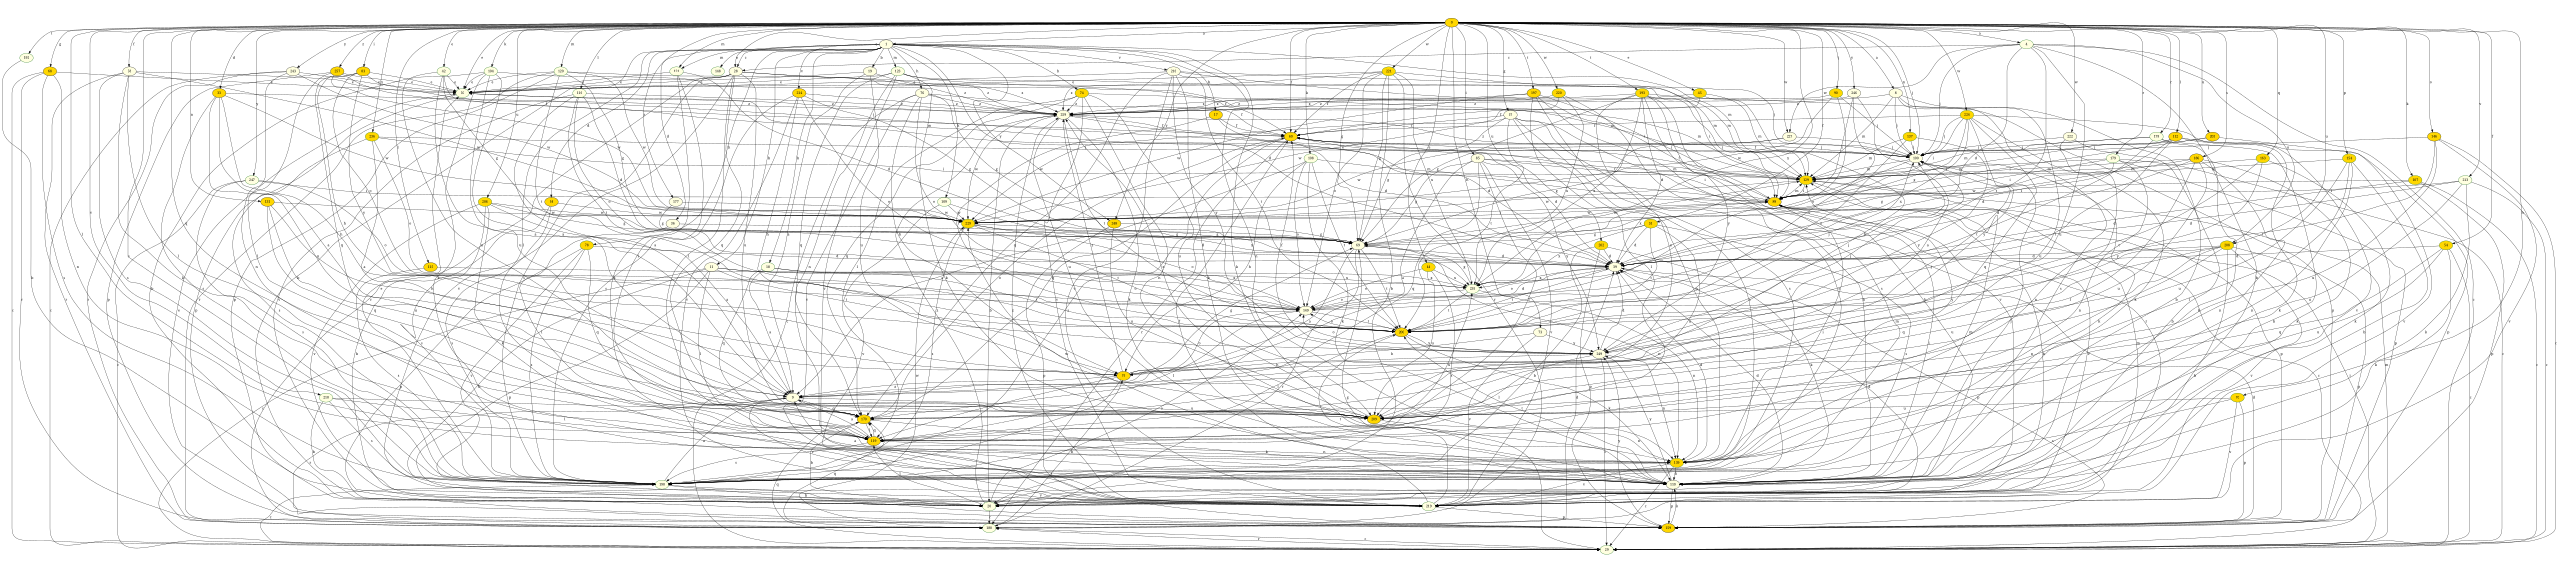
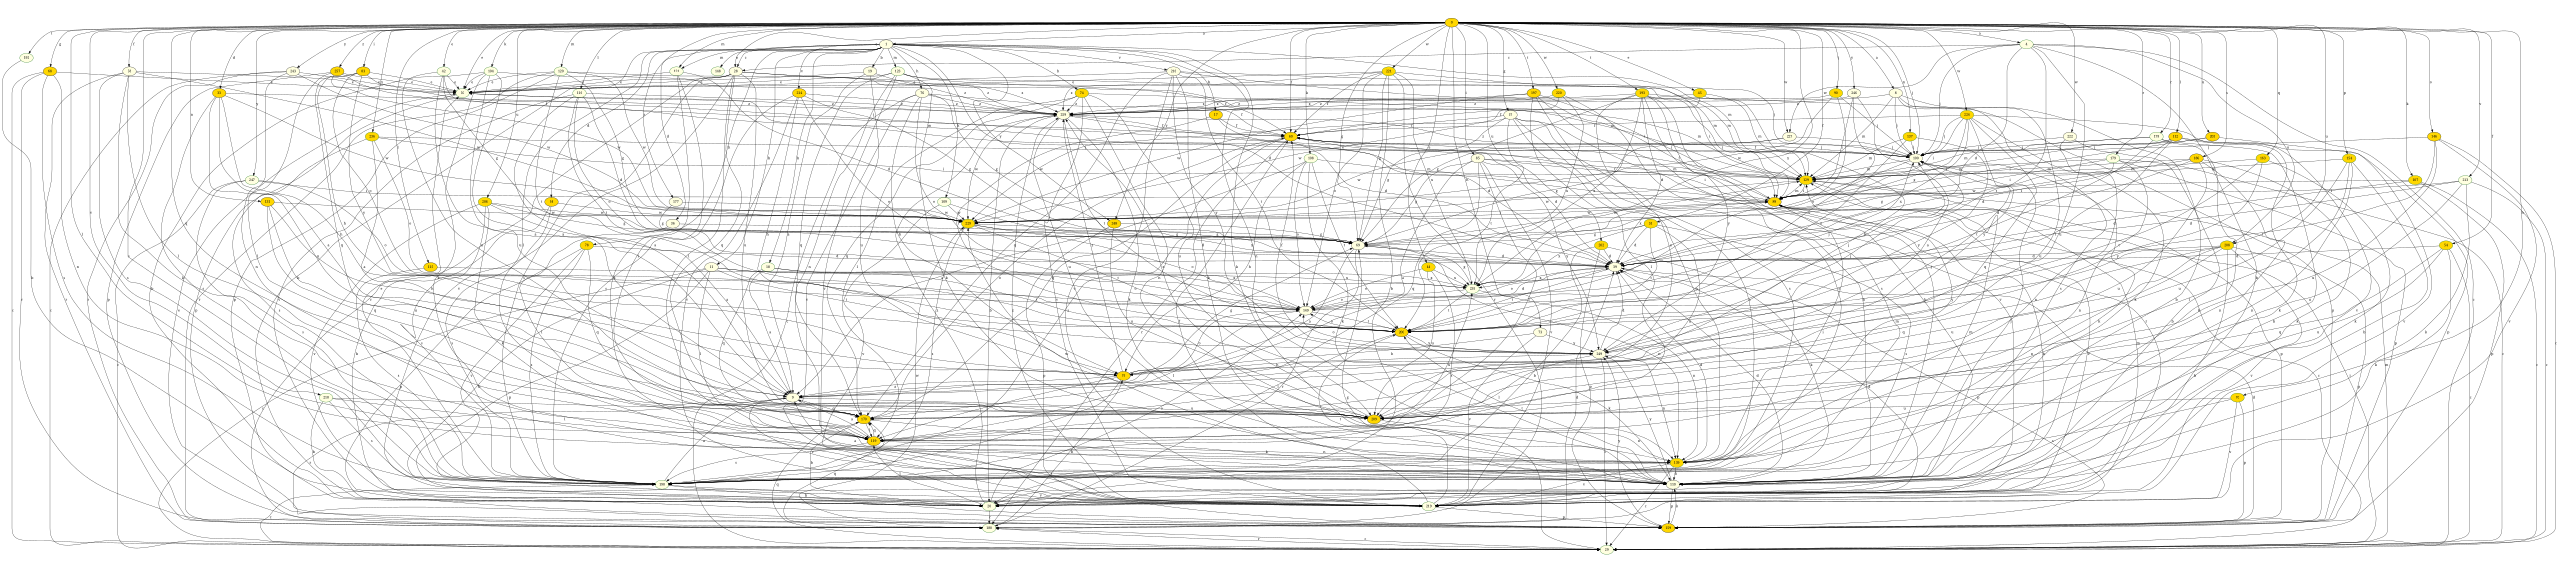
  strict digraph {
    fontname="Noto Serif"
    node [color=black fillcolor=lightyellow fontname="Noto Serif" style=filled]
    edge [fontname="Noto Serif"]
    0 [fillcolor=gold]
    1
    4 [color=darkgreen]
    8
    28
    33 [fillcolor=gold]
    42 [color=darkgreen]
    44 [color=darkgreen fillcolor=gold]
    45 [color=darkgreen fillcolor=gold]
    50 [color=darkgreen]
    51 [color=darkgreen fillcolor=gold]
    54 [color=darkgreen fillcolor=gold]
    58
    60 [fillcolor=gold]
    67
    68 [fillcolor=gold]
    69
    70 [color=darkgreen fillcolor=gold]
    73
    83 [fillcolor=gold]
    85
    90 [color=darkgreen fillcolor=gold]
    100
    104 [color=darkgreen]
    107 [color=darkgreen fillcolor=gold]
    108 [color=darkgreen]
    112 [fillcolor=gold]
    115 [fillcolor=gold]
    116 [color=darkgreen]
    119 [fillcolor=gold]
    120 [color=darkgreen]
    121 [color=darkgreen]
    131 [fillcolor=gold]
    137 [color=darkgreen fillcolor=gold]
    146 [fillcolor=gold]
    154 [color=darkgreen fillcolor=gold]
    163 [color=darkgreen fillcolor=gold]
    170 [fillcolor=gold]
    177
    178 [color=darkgreen]
    179 [color=darkgreen]
    186 [fillcolor=gold]
    190 [color=darkgreen]
    192 [color=darkgreen]
    193 [color=darkgreen fillcolor=gold]
    197 [fillcolor=gold]
    202 [color=darkgreen fillcolor=gold]
    203 [fillcolor=gold]
    206 [color=darkgreen fillcolor=gold]
    208 [color=darkgreen fillcolor=gold]
    210 [color=darkgreen]
    213 [color=darkgreen]
    220 [color=darkgreen fillcolor=gold]
    221 [color=darkgreen fillcolor=gold]
    222
    224 [color=darkgreen fillcolor=gold]
    227
    236 [color=darkgreen fillcolor=gold]
    239 [color=darkgreen]
    243
    246
    247 [color=darkgreen]
    248 [fillcolor=gold]
    257 [fillcolor=gold]
    11
    17 [fillcolor=gold]
    18 [color=darkgreen]
    19
    20 [color=darkgreen]
    34 [fillcolor=gold]
    36
    39
    74 [color=darkgreen fillcolor=gold]
    76
    78 [color=darkgreen fillcolor=gold]
    109 [color=darkgreen]
    110
    123 [color=darkgreen]
    129 [color=darkgreen fillcolor=gold]
    139 [color=darkgreen fillcolor=gold]
    148 [color=darkgreen]
    214 [fillcolor=gold]
    216
    29 [color=darkgreen]
    200 [fillcolor=gold]
    209 [fillcolor=gold]
    259
    180 [color=darkgreen]
    219 [color=darkgreen]
    9
    79 [fillcolor=gold]
    229 [color=darkgreen fillcolor=gold]
    149
    159 [fillcolor=gold]
    249
    89 [fillcolor=gold]
    0 -> 1 [label=a]
    0 -> 4 [label=a]
    0 -> 8 [label=a]
    0 -> 28 [label=c]
    0 -> 33 [label=d]
    0 -> 42 [label=e]
    0 -> 44 [label=e]
    0 -> 45 [label=e]
    0 -> 50 [label=e]
    0 -> 51 [label=f]
    0 -> 54 [label=f]
    0 -> 58 [label=f]
    0 -> 60 [label=f]
    0 -> 67 [label=g]
    0 -> 68 [label=g]
    0 -> 69 [label=g]
    0 -> 70 [label=h]
    0 -> 73 [label=h]
    0 -> 83 [label=i]
    0 -> 85 [label=i]
    0 -> 90 [label=j]
    0 -> 100 [label=j]
    0 -> 104 [label=k]
    0 -> 107 [label=k]
    0 -> 108 [label=k]
    0 -> 112 [label=l]
    0 -> 115 [label=l]
    0 -> 116 [label=l]
    0 -> 119 [label=l]
    0 -> 120 [label=m]
    0 -> 121 [label=m]
    0 -> 131 [label=n]
    0 -> 137 [label=n]
    0 -> 146 [label=o]
    0 -> 154 [label=p]
    0 -> 163 [label=q]
    0 -> 170 [label=q]
    0 -> 177 [label=r]
    0 -> 178 [label=r]
    0 -> 179 [label=r]
    0 -> 186 [label=s]
    0 -> 190 [label=s]
    0 -> 192 [label=t]
    0 -> 193 [label=t]
    0 -> 197 [label=t]
    0 -> 202 [label=u]
    0 -> 203 [label=u]
    0 -> 206 [label=u]
    0 -> 208 [label=u]
    0 -> 210 [label=v]
    0 -> 213 [label=v]
    0 -> 220 [label=w]
    0 -> 221 [label=w]
    0 -> 222 [label=w]
    0 -> 224 [label=w]
    0 -> 227 [label=w]
    0 -> 236 [label=x]
    0 -> 239 [label=x]
    0 -> 243 [label=y]
    0 -> 246 [label=y]
    0 -> 247 [label=y]
    0 -> 248 [label=y]
    0 -> 257 [label=z]
    1 -> 28 [label=c]
    1 -> 119 [label=l]
    1 -> 121 [label=m]
    1 -> 248 [label=y]
    1 -> 11 [label=b]
    1 -> 17 [label=b]
    1 -> 18 [label=b]
    1 -> 19 [label=b]
    1 -> 20 [label=b]
    1 -> 34 [label=d]
    1 -> 36 [label=d]
    1 -> 39 [label=d]
    1 -> 74 [label=h]
    1 -> 76 [label=h]
    1 -> 78 [label=h]
    1 -> 109 [label=k]
    1 -> 110 [label=k]
    1 -> 123 [label=m]
    1 -> 129 [label=m]
    1 -> 139 [label=n]
    1 -> 148 [label=o]
    1 -> 214 [label=v]
    1 -> 216 [label=v]
    4 -> 28 [label=c]
    4 -> 100 [label=j]
    4 -> 208 [label=u]
    4 -> 227 [label=w]
    4 -> 20 [label=b]
    4 -> 39 [label=d]
    4 -> 29 [label=c]
    4 -> 200 [label=t]
    4 -> 209 [label=u]
    8 -> 100 [label=j]
    8 -> 190 [label=s]
    8 -> 20 [label=b]
    8 -> 129 [label=m]
    8 -> 209 [label=u]
    8 -> 259 [label=z]
    28 -> 50 [label=e]
    28 -> 100 [label=j]
    28 -> 119 [label=l]
    28 -> 170 [label=q]
    28 -> 190 [label=s]
    28 -> 209 [label=u]
    28 -> 259 [label=z]
    28 -> 180 [label=r]
    28 -> 219 [label=v]
    33 -> 190 [label=s]
    33 -> 209 [label=u]
    33 -> 259 [label=z]
    33 -> 9 [label=a]
    33 -> 79 [label=h]
    33 -> 229 [label=w]
    42 -> 50 [label=e]
    42 -> 69 [label=g]
    42 -> 129 [label=m]
    42 -> 209 [label=u]
    42 -> 9 [label=a]
    44 -> 190 [label=s]
    44 -> 239 [label=x]
    44 -> 209 [label=u]
    44 -> 149 [label=o]
    45 -> 60 [label=f]
    45 -> 129 [label=m]
    45 -> 259 [label=z]
    45 -> 79 [label=h]
    50 -> 259 [label=z]
    50 -> 159 [label=p]
    51 -> 69 [label=g]
    51 -> 190 [label=s]
    51 -> 239 [label=x]
    51 -> 39 [label=d]
    51 -> 200 [label=t]
    51 -> 209 [label=u]
    54 -> 170 [label=q]
    54 -> 39 [label=d]
    54 -> 110 [label=k]
    54 -> 29 [label=c]
    54 -> 209 [label=u]
    58 -> 50 [label=e]
    58 -> 119 [label=l]
    58 -> 190 [label=s]
    58 -> 110 [label=k]
    58 -> 180 [label=r]
    58 -> 229 [label=w]
    60 -> 100 [label=j]
    60 -> 170 [label=q]
    60 -> 190 [label=s]
    60 -> 39 [label=d]
    60 -> 180 [label=r]
    67 -> 60 [label=f]
    67 -> 69 [label=g]
    67 -> 190 [label=s]
    67 -> 110 [label=k]
    67 -> 139 [label=n]
    67 -> 200 [label=t]
    67 -> 180 [label=r]
    67 -> 229 [label=w]
    68 -> 50 [label=e]
    68 -> 190 [label=s]
    68 -> 139 [label=n]
    68 -> 29 [label=c]
    68 -> 180 [label=r]
    69 -> 39 [label=d]
    69 -> 129 [label=m]
    69 -> 139 [label=n]
-   69 -> 200 [label=t]
    69 -> 180 [label=r]
    69 -> 9 [label=a]
    70 -> 190 [label=s]
    70 -> 209 [label=u]
    70 -> 219 [label=v]
    70 -> 159 [label=p]
    73 -> 219 [label=v]
    73 -> 79 [label=h]
    73 -> 249 [label=y]
    83 -> 50 [label=e]
    83 -> 100 [label=j]
    83 -> 170 [label=q]
    83 -> 79 [label=h]
    83 -> 149 [label=o]
    83 -> 249 [label=y]
    85 -> 69 [label=g]
    85 -> 119 [label=l]
    85 -> 170 [label=q]
    85 -> 129 [label=m]
    85 -> 219 [label=v]
    85 -> 9 [label=a]
    85 -> 249 [label=y]
    85 -> 89 [label=i]
    90 -> 100 [label=j]
    90 -> 259 [label=z]
    90 -> 229 [label=w]
    90 -> 149 [label=o]
    100 -> 60 [label=f]
    100 -> 239 [label=x]
    100 -> 110 [label=k]
    100 -> 129 [label=m]
    100 -> 259 [label=z]
    104 -> 50 [label=e]
    104 -> 20 [label=b]
    104 -> 110 [label=k]
    104 -> 209 [label=u]
    104 -> 259 [label=z]
    104 -> 9 [label=a]
    107 -> 39 [label=d]
    107 -> 29 [label=c]
    107 -> 159 [label=p]
    107 -> 89 [label=i]
    108 -> 110 [label=k]
    108 -> 129 [label=m]
    108 -> 200 [label=t]
    108 -> 9 [label=a]
    108 -> 79 [label=h]
    108 -> 149 [label=o]
    112 -> 100 [label=j]
    112 -> 39 [label=d]
    112 -> 110 [label=k]
    112 -> 200 [label=t]
    112 -> 159 [label=p]
    112 -> 89 [label=i]
    115 -> 190 [label=s]
    115 -> 239 [label=x]
    116 -> 39 [label=d]
    116 -> 200 [label=t]
    116 -> 259 [label=z]
    116 -> 219 [label=v]
    116 -> 9 [label=a]
    116 -> 149 [label=o]
    119 -> 170 [label=q]
    119 -> 190 [label=s]
    119 -> 239 [label=x]
    119 -> 139 [label=n]
    119 -> 9 [label=a]
    120 -> 50 [label=e]
    120 -> 69 [label=g]
    120 -> 200 [label=t]
    120 -> 259 [label=z]
    120 -> 180 [label=r]
    120 -> 229 [label=w]
    120 -> 159 [label=p]
    121 -> 50 [label=e]
    121 -> 119 [label=l]
    121 -> 39 [label=d]
    121 -> 110 [label=k]
    131 -> 170 [label=q]
    131 -> 209 [label=u]
    131 -> 79 [label=h]
    131 -> 229 [label=w]
    137 -> 100 [label=j]
    137 -> 129 [label=m]
    137 -> 149 [label=o]
    137 -> 249 [label=y]
    146 -> 100 [label=j]
    146 -> 29 [label=c]
    146 -> 200 [label=t]
    146 -> 209 [label=u]
    146 -> 219 [label=v]
    154 -> 119 [label=l]
    154 -> 20 [label=b]
    154 -> 129 [label=m]
    154 -> 139 [label=n]
    154 -> 209 [label=u]
    163 -> 110 [label=k]
    163 -> 129 [label=m]
    163 -> 200 [label=t]
    163 -> 249 [label=y]
    170 -> 60 [label=o]
    170 -> 119 [label=l]
    170 -> 20 [label=b]
    170 -> 110 [label=k]
    177 -> 69 [label=g]
    177 -> 229 [label=w]
    178 -> 100 [label=j]
    178 -> 20 [label=b]
    178 -> 110 [label=k]
    178 -> 129 [label=m]
    178 -> 200 [label=t]
    179 -> 129 [label=m]
    179 -> 139 [label=n]
    179 -> 29 [label=c]
    179 -> 229 [label=w]
    179 -> 159 [label=p]
    179 -> 89 [label=i]
    186 -> 69 [label=g]
-   186 -> 119 [label=l]
    186 -> 39 [label=d]
    186 -> 110 [label=k]
    186 -> 129 [label=m]
    186 -> 139 [label=n]
    186 -> 209 [label=u]
    190 -> 50 [label=e]
    190 -> 20 [label=b]
    190 -> 29 [label=c]
    190 -> 219 [label=v]
    190 -> 9 [label=a]
    192 -> 20 [label=b]
    193 -> 69 [label=g]
    193 -> 190 [label=s]
    193 -> 239 [label=x]
    193 -> 20 [label=b]
    193 -> 39 [label=d]
    193 -> 259 [label=z]
    193 -> 9 [label=a]
    193 -> 159 [label=p]
    193 -> 249 [label=y]
    193 -> 89 [label=i]
    197 -> 119 [label=l]
    197 -> 190 [label=s]
    197 -> 259 [label=z]
    197 -> 219 [label=v]
    197 -> 229 [label=w]
    197 -> 89 [label=i]
    202 -> 20 [label=b]
    202 -> 39 [label=d]
    202 -> 110 [label=k]
    202 -> 159 [label=p]
    203 -> 100 [label=j]
    203 -> 219 [label=v]
    203 -> 89 [label=i]
    206 -> 69 [label=g]
    206 -> 190 [label=s]
    206 -> 110 [label=k]
    206 -> 219 [label=v]
    206 -> 9 [label=a]
    206 -> 229 [label=w]
    208 -> 170 [label=q]
    208 -> 20 [label=b]
    208 -> 39 [label=d]
    208 -> 139 [label=n]
    208 -> 209 [label=u]
    208 -> 219 [label=v]
    208 -> 159 [label=p]
    208 -> 249 [label=y]
    210 -> 119 [label=l]
    210 -> 190 [label=s]
    210 -> 20 [label=b]
    210 -> 209 [label=u]
    213 -> 39 [label=d]
    213 -> 110 [label=k]
    213 -> 29 [label=c]
    213 -> 209 [label=u]
    213 -> 89 [label=i]
    220 -> 190 [label=s]
    220 -> 239 [label=x]
    220 -> 259 [label=z]
    220 -> 229 [label=w]
    221 -> 50 [label=e]
    221 -> 60 [label=f]
    221 -> 69 [label=g]
    221 -> 239 [label=x]
    221 -> 20 [label=b]
    221 -> 259 [label=z]
    221 -> 180 [label=r]
    221 -> 149 [label=o]
    221 -> 89 [label=i]
    222 -> 100 [label=j]
    222 -> 20 [label=b]
    222 -> 139 [label=n]
    224 -> 60 [label=f]
    224 -> 69 [label=g]
    224 -> 100 [label=j]
    224 -> 170 [label=q]
    224 -> 239 [label=x]
    224 -> 110 [label=k]
    224 -> 219 [label=v]
    224 -> 249 [label=y]
    224 -> 89 [label=i]
    227 -> 69 [label=g]
    227 -> 100 [label=j]
    227 -> 229 [label=w]
    236 -> 100 [label=j]
    236 -> 190 [label=s]
    236 -> 9 [label=a]
    236 -> 149 [label=o]
    236 -> 89 [label=i]
    239 -> 69 [label=g]
    239 -> 139 [label=n]
    239 -> 200 [label=t]
    239 -> 149 [label=o]
    243 -> 50 [label=e]
    243 -> 139 [label=n]
    243 -> 29 [label=c]
    243 -> 180 [label=r]
    243 -> 229 [label=w]
    246 -> 200 [label=t]
    246 -> 259 [label=z]
    246 -> 9 [label=a]
    246 -> 89 [label=i]
    247 -> 190 [label=s]
    247 -> 29 [label=c]
    247 -> 149 [label=o]
    247 -> 89 [label=i]
    248 -> 69 [label=g]
    248 -> 209 [label=u]
    248 -> 159 [label=p]
    257 -> 50 [label=e]
    257 -> 60 [label=f]
    257 -> 119 [label=l]
    257 -> 229 [label=w]
    257 -> 159 [label=p]
    11 -> 119 [label=l]
    11 -> 239 [label=x]
    11 -> 20 [label=b]
    11 -> 29 [label=c]
    11 -> 200 [label=t]
    11 -> 149 [label=o]
    11 -> 159 [label=p]
    17 -> 60 [label=f]
    17 -> 39 [label=d]
    17 -> 200 [label=t]
    18 -> 170 [label=q]
    18 -> 239 [label=x]
    18 -> 200 [label=t]
    18 -> 9 [label=a]
    19 -> 50 [label=e]
    19 -> 129 [label=m]
    19 -> 209 [label=u]
    19 -> 9 [label=a]
    20 -> 119 [label=l]
    20 -> 259 [label=z]
    20 -> 180 [label=r]
    20 -> 149 [label=o]
    34 -> 190 [label=s]
    34 -> 20 [label=b]
    34 -> 229 [label=w]
    36 -> 69 [label=g]
    36 -> 119 [label=l]
    39 -> 239 [label=x]
    39 -> 200 [label=t]
    39 -> 149 [label=o]
    39 -> 159 [label=p]
    74 -> 119 [label=l]
    74 -> 170 [label=q]
    74 -> 129 [label=m]
    74 -> 139 [label=n]
    74 -> 209 [label=u]
    74 -> 259 [label=z]
    74 -> 219 [label=v]
    76 -> 60 [label=f]
    76 -> 69 [label=g]
    76 -> 29 [label=c]
    76 -> 259 [label=z]
    76 -> 219 [label=v]
    76 -> 79 [label=h]
    76 -> 149 [label=o]
    78 -> 170 [label=q]
    78 -> 190 [label=s]
    78 -> 39 [label=d]
    78 -> 219 [label=v]
    78 -> 159 [label=p]
    109 -> 239 [label=x]
    109 -> 219 [label=v]
    109 -> 229 [label=w]
    110 -> 100 [label=j]
    110 -> 39 [label=d]
    110 -> 129 [label=m]
    110 -> 200 [label=t]
    110 -> 9 [label=a]
    110 -> 229 [label=w]
    110 -> 159 [label=p]
    110 -> 249 [label=y]
    110 -> 89 [label=i]
    123 -> 50 [label=e]
    123 -> 60 [label=f]
    123 -> 170 [label=q]
    123 -> 110 [label=k]
    123 -> 129 [label=m]
    123 -> 139 [label=n]
    123 -> 219 [label=v]
    129 -> 60 [label=f]
    129 -> 229 [label=w]
    129 -> 159 [label=p]
    129 -> 89 [label=i]
    139 -> 190 [label=s]
    139 -> 39 [label=d]
    139 -> 110 [label=k]
    139 -> 129 [label=m]
    139 -> 29 [label=c]
    139 -> 219 [label=v]
    139 -> 89 [label=i]
    214 -> 69 [label=g]
    214 -> 190 [label=s]
    214 -> 259 [label=z]
    214 -> 219 [label=v]
    214 -> 79 [label=h]
    214 -> 149 [label=o]
    216 -> 50 [label=e]
    216 -> 170 [label=q]
    216 -> 110 [label=k]
    216 -> 129 [label=m]
    216 -> 200 [label=t]
    216 -> 219 [label=v]
    216 -> 249 [label=y]
    216 -> 89 [label=i]
    29 -> 69 [label=g]
    29 -> 170 [label=q]
    29 -> 129 [label=m]
    29 -> 180 [label=r]
    29 -> 89 [label=i]
    200 -> 100 [label=j]
    200 -> 119 [label=l]
    200 -> 110 [label=k]
    200 -> 149 [label=o]
    200 -> 249 [label=y]
    209 -> 139 [label=n]
    209 -> 259 [label=z]
    259 -> 60 [label=f]
    259 -> 20 [label=b]
    259 -> 39 [label=d]
    259 -> 110 [label=k]
    259 -> 200 [label=t]
    259 -> 209 [label=u]
    259 -> 229 [label=w]
    180 -> 170 [label=q]
    180 -> 39 [label=d]
    180 -> 29 [label=c]
    180 -> 79 [label=h]
    180 -> 229 [label=w]
    219 -> 60 [label=f]
    219 -> 39 [label=d]
    219 -> 129 [label=m]
    219 -> 200 [label=t]
    219 -> 259 [label=z]
    219 -> 159 [label=p]
    9 -> 170 [label=q]
    9 -> 209 [label=u]
    9 -> 180 [label=r]
    9 -> 219 [label=v]
    79 -> 69 [label=g]
    79 -> 100 [label=j]
    79 -> 119 [label=l]
    79 -> 190 [label=s]
    79 -> 259 [label=z]
    79 -> 9 [label=a]
    79 -> 149 [label=o]
    229 -> 69 [label=g]
    229 -> 190 [label=s]
    229 -> 39 [label=d]
    229 -> 200 [label=t]
    229 -> 149 [label=o]
    229 -> 89 [label=i]
    149 -> 100 [label=j]
    149 -> 119 [label=l]
    149 -> 39 [label=d]
    149 -> 200 [label=t]
    159 -> 50 [label=e]
    159 -> 39 [label=d]
    159 -> 110 [label=k]
    159 -> 249 [label=y]
    249 -> 60 [label=f]
    249 -> 100 [label=j]
    249 -> 119 [label=l]
    249 -> 39 [label=d]
    249 -> 139 [label=n]
    249 -> 29 [label=c]
    249 -> 79 [label=h]
    249 -> 149 [label=o]
    89 -> 50 [label=e]
    89 -> 60 [label=f]
    89 -> 20 [label=b]
    89 -> 129 [label=m]
    89 -> 29 [label=c]
    89 -> 219 [label=v]
    89 -> 229 [label=w]
  }
